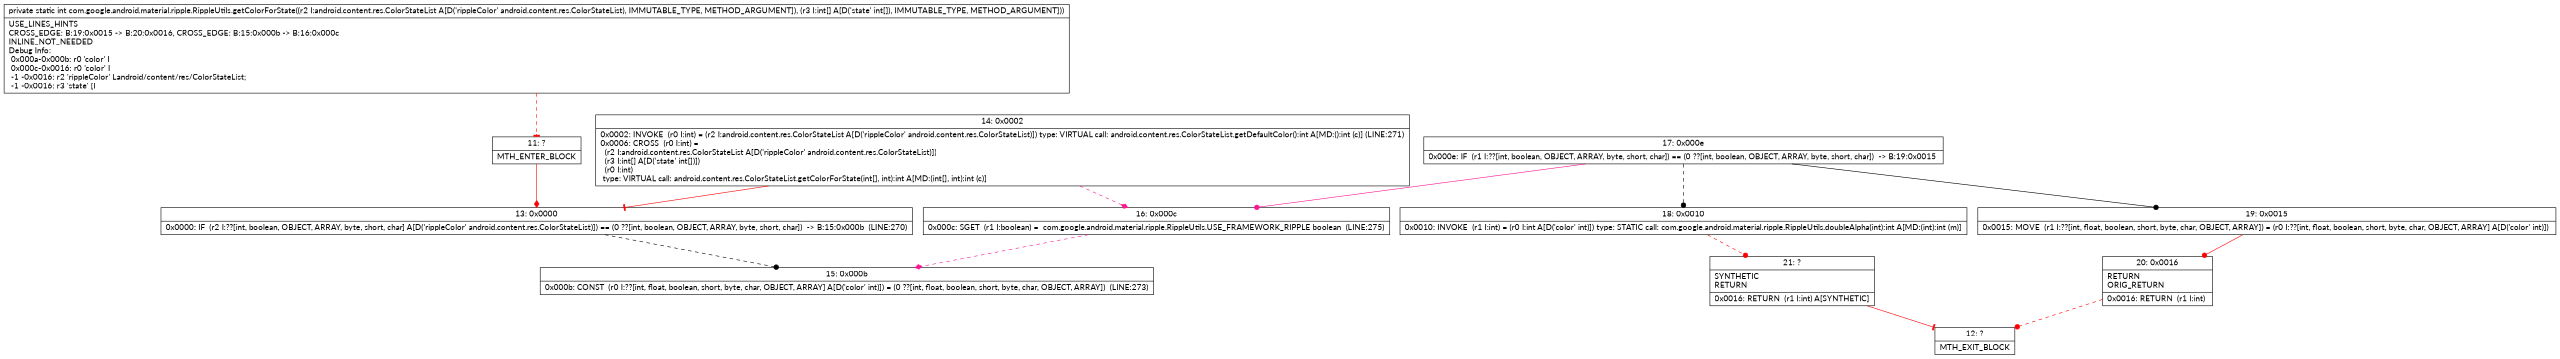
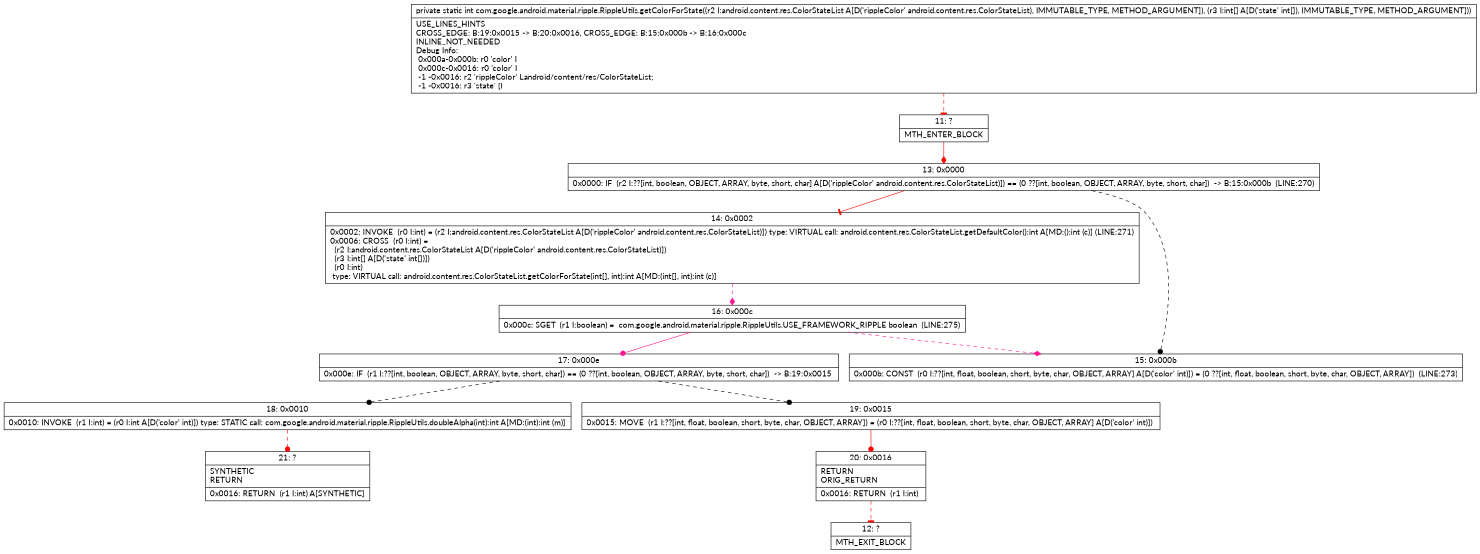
  digraph {
    fontname=Lato
    node [fontname=Lato shape=record]
    edge [arrowhead=dot color=red fontname=Lato style=dashed]
    n1 [label="{11\:\ ?|MTH_ENTER_BLOCK\l}"]
    n2 [label="{13\:\ 0x0000|0x0000: IF  (r2 I:??[int, boolean, OBJECT, ARRAY, byte, short, char] A[D('rippleColor' android.content.res.ColorStateList)]) == (0 ??[int, boolean, OBJECT, ARRAY, byte, short, char])  \-\> B:15:0x000b  (LINE:270)\l}"]
    n3 [label="{14\:\ 0x0002|0x0002: INVOKE  (r0 I:int) = (r2 I:android.content.res.ColorStateList A[D('rippleColor' android.content.res.ColorStateList)]) type: VIRTUAL call: android.content.res.ColorStateList.getDefaultColor():int A[MD:():int (c)] (LINE:271)\l0x0006: CROSS  (r0 I:int) = \l  (r2 I:android.content.res.ColorStateList A[D('rippleColor' android.content.res.ColorStateList)])\l  (r3 I:int[] A[D('state' int[])])\l  (r0 I:int)\l type: VIRTUAL call: android.content.res.ColorStateList.getColorForState(int[], int):int A[MD:(int[], int):int (c)]\l}"]
    n4 [label="{15\:\ 0x000b|0x000b: CONST  (r0 I:??[int, float, boolean, short, byte, char, OBJECT, ARRAY] A[D('color' int)]) = (0 ??[int, float, boolean, short, byte, char, OBJECT, ARRAY])  (LINE:273)\l}"]
    n5 [label="{16\:\ 0x000c|0x000c: SGET  (r1 I:boolean) =  com.google.android.material.ripple.RippleUtils.USE_FRAMEWORK_RIPPLE boolean  (LINE:275)\l}"]
    n6 [label="{17\:\ 0x000e|0x000e: IF  (r1 I:??[int, boolean, OBJECT, ARRAY, byte, short, char]) == (0 ??[int, boolean, OBJECT, ARRAY, byte, short, char])  \-\> B:19:0x0015 \l}"]
    n7 [label="{18\:\ 0x0010|0x0010: INVOKE  (r1 I:int) = (r0 I:int A[D('color' int)]) type: STATIC call: com.google.android.material.ripple.RippleUtils.doubleAlpha(int):int A[MD:(int):int (m)]\l}"]
    n8 [label="{19\:\ 0x0015|0x0015: MOVE  (r1 I:??[int, float, boolean, short, byte, char, OBJECT, ARRAY]) = (r0 I:??[int, float, boolean, short, byte, char, OBJECT, ARRAY] A[D('color' int)]) \l}"]
    n9 [label="{21\:\ ?|SYNTHETIC\lRETURN\l|0x0016: RETURN  (r1 I:int) A[SYNTHETIC]\l}"]
    n10 [label="{20\:\ 0x0016|RETURN\lORIG_RETURN\l|0x0016: RETURN  (r1 I:int) \l}"]
    n11 [label="{12\:\ ?|MTH_EXIT_BLOCK\l}"]
    n12 [label="{private static int com.google.android.material.ripple.RippleUtils.getColorForState((r2 I:android.content.res.ColorStateList A[D('rippleColor' android.content.res.ColorStateList), IMMUTABLE_TYPE, METHOD_ARGUMENT]), (r3 I:int[] A[D('state' int[]), IMMUTABLE_TYPE, METHOD_ARGUMENT]))  | USE_LINES_HINTS\lCROSS_EDGE: B:19:0x0015 \-\> B:20:0x0016, CROSS_EDGE: B:15:0x000b \-\> B:16:0x000c\lINLINE_NOT_NEEDED\lDebug Info:\l  0x000a\-0x000b: r0 'color' I\l  0x000c\-0x0016: r0 'color' I\l  \-1 \-0x0016: r2 'rippleColor' Landroid\/content\/res\/ColorStateList;\l  \-1 \-0x0016: r3 'state' [I\l}"]
    n1 -> n2 [arrowhead=diamond style=solid]
-   n3 -> n2 [arrowhead=tee style=solid]
+   n2 -> n3 [arrowhead=tee style=solid]
    n2 -> n4 [color=black]
    n3 -> n5 [arrowhead=diamond color=deeppink]
    n5 -> n4 [arrowhead=diamond color=deeppink]
-   n6 -> n5 [color=deeppink style=solid]
+   n5 -> n6 [color=deeppink style=solid]
    n6 -> n7 [color=black]
-   n6 -> n8 [color=black style=solid]
+   n6 -> n8 [color=black]
    n7 -> n9
    n8 -> n10 [style=solid]
-   n9 -> n11 [arrowhead=tee style=solid]
-   n10 -> n11
+   n10 -> n11 [arrowhead=tee]
    n12 -> n1 [arrowhead=tee]
  }
